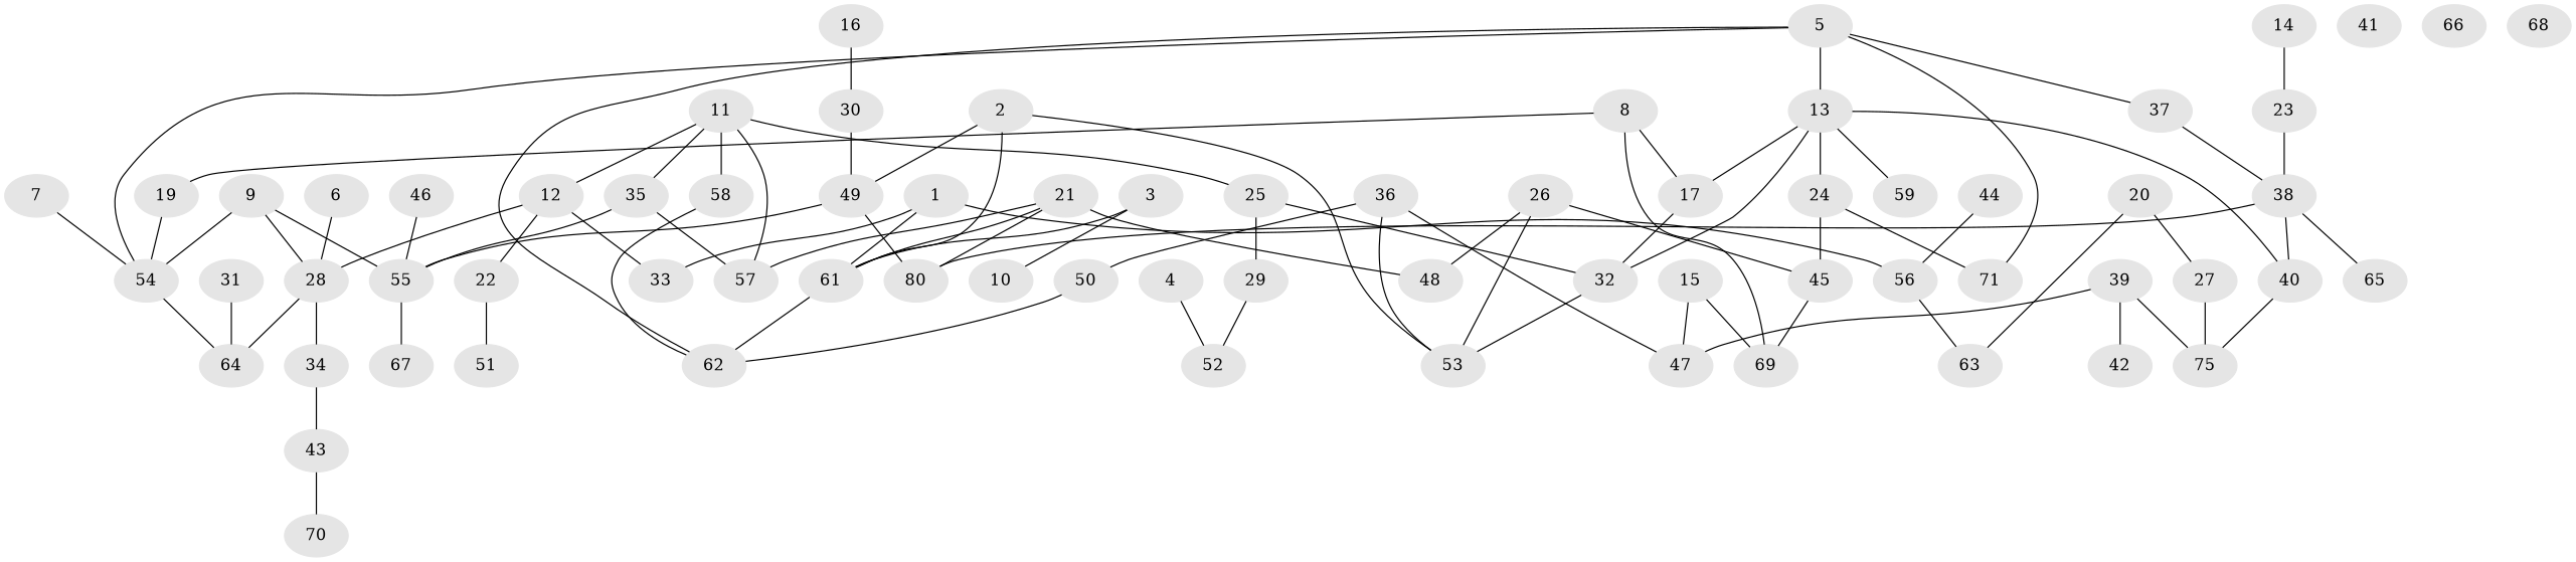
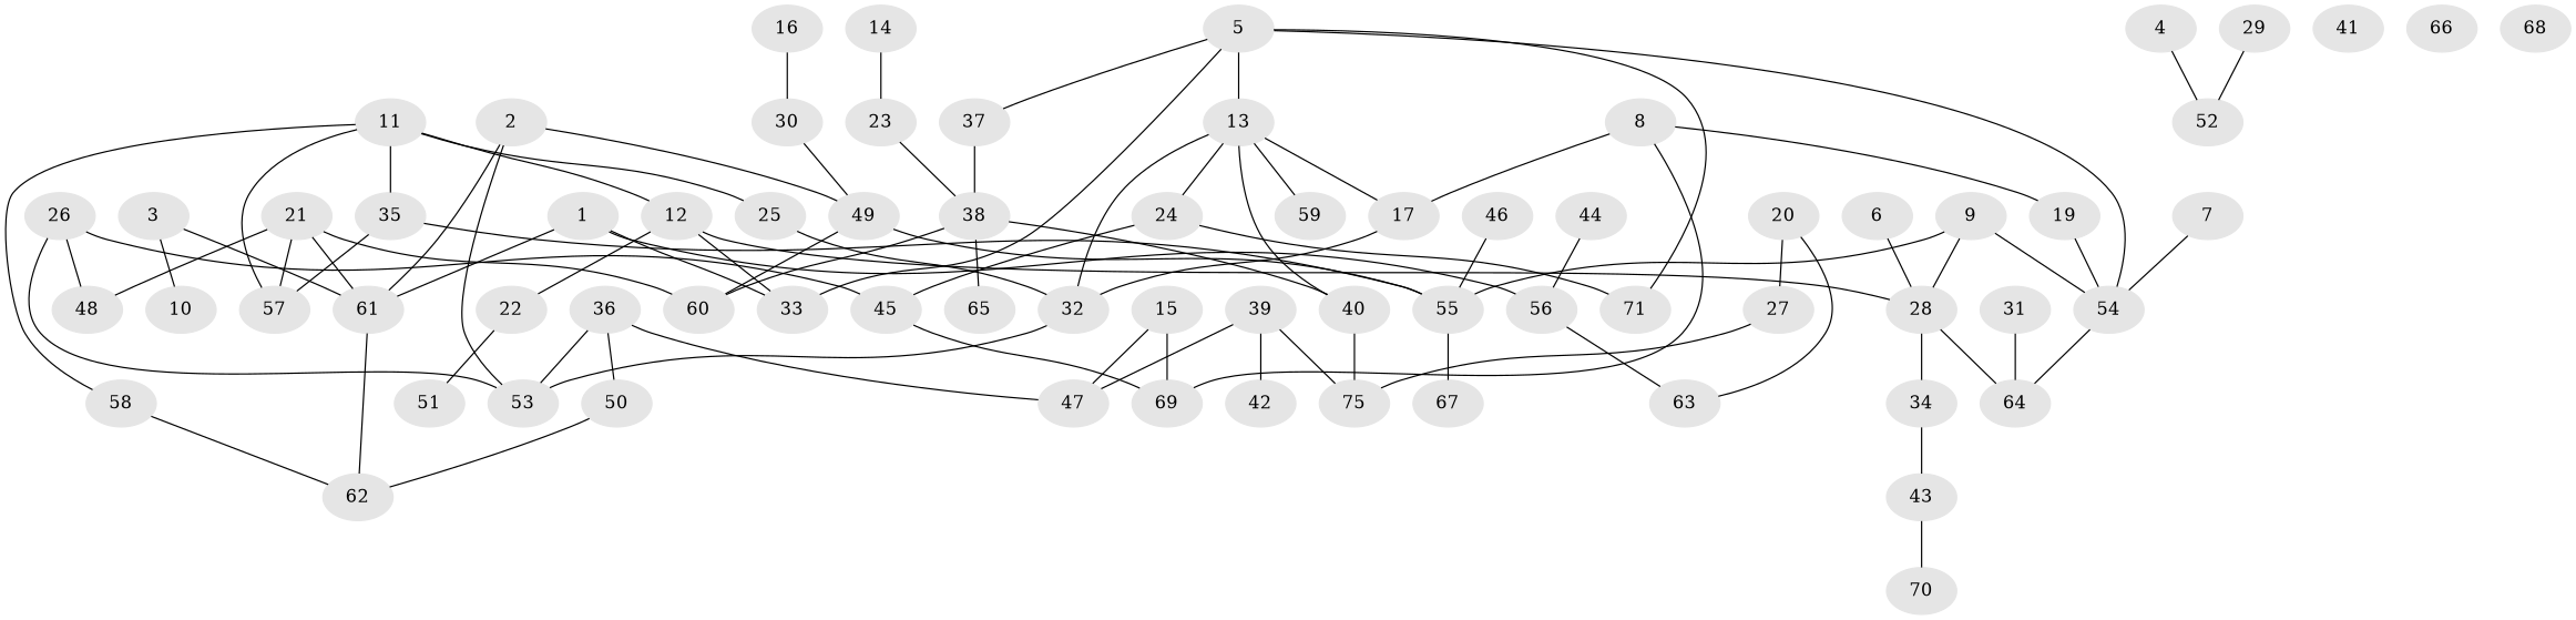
  graph {
    node [color=gray90 style=filled]
    1
    33
    56
    61
    63
    62
    2
    49
    53
    55
-   60 [label=80]
+   60
    3
    10
    4
    52
    5
    13
    37
    54
    71
    17
    24
    32
    40
    59
    38
    64
    6
    28
    34
    7
    8
    19
    69
    9
    67
    11
    12
    25
    35
    57
    58
    22
    29
    51
    45
    n47 [label=75]
    14
    23
    15
    47
    16
    30
    20
    27
    21
    48
    65
    26
    43
    31
    70
    36
    50
    39
    42
    41
    44
    46
    66
    68
    1 -- 33
    1 -- 56
    1 -- 61
    56 -- 63
    61 -- 62
    2 -- 61
    2 -- 49
    2 -- 53
    49 -- 55
    49 -- 60
    55 -- 67
    3 -- 61
    3 -- 10
    4 -- 52
-   5 -- 62
+   5 -- 33
    5 -- 13
    5 -- 37
    5 -- 54
    5 -- 71
    13 -- 17
    13 -- 24
    13 -- 32
    13 -- 40
    13 -- 59
    37 -- 38
    54 -- 64
    17 -- 32
    24 -- 71
    24 -- 45
    32 -- 53
    40 -- n47
    38 -- 60
    38 -- 40
    38 -- 65
    6 -- 28
    28 -- 64
    28 -- 34
    34 -- 43
    7 -- 54
    8 -- 17
    8 -- 19
    8 -- 69
    19 -- 54
    9 -- 55
    9 -- 54
    9 -- 28
    11 -- 12
    11 -- 25
    11 -- 35
    11 -- 57
    11 -- 58
    12 -- 33
    12 -- 28
    12 -- 22
    25 -- 32
-   25 -- 29
    35 -- 55
    35 -- 57
    58 -- 62
    22 -- 51
    29 -- 52
    45 -- 69
    14 -- 23
    23 -- 38
    15 -- 69
    15 -- 47
    16 -- 30
    30 -- 49
    20 -- 63
    20 -- 27
    27 -- n47
    21 -- 61
    21 -- 60
    21 -- 57
    21 -- 48
    26 -- 53
    26 -- 45
    26 -- 48
    43 -- 70
    31 -- 64
    36 -- 53
    36 -- 47
    36 -- 50
    50 -- 62
    39 -- n47
    39 -- 47
    39 -- 42
    44 -- 56
    46 -- 55
  }
